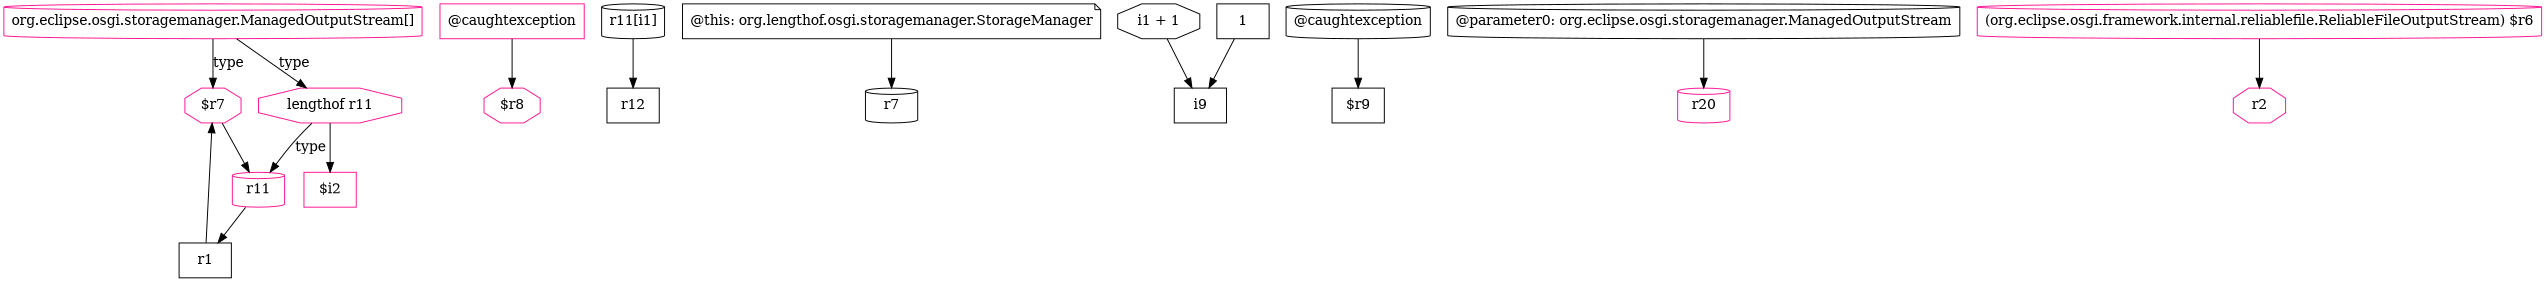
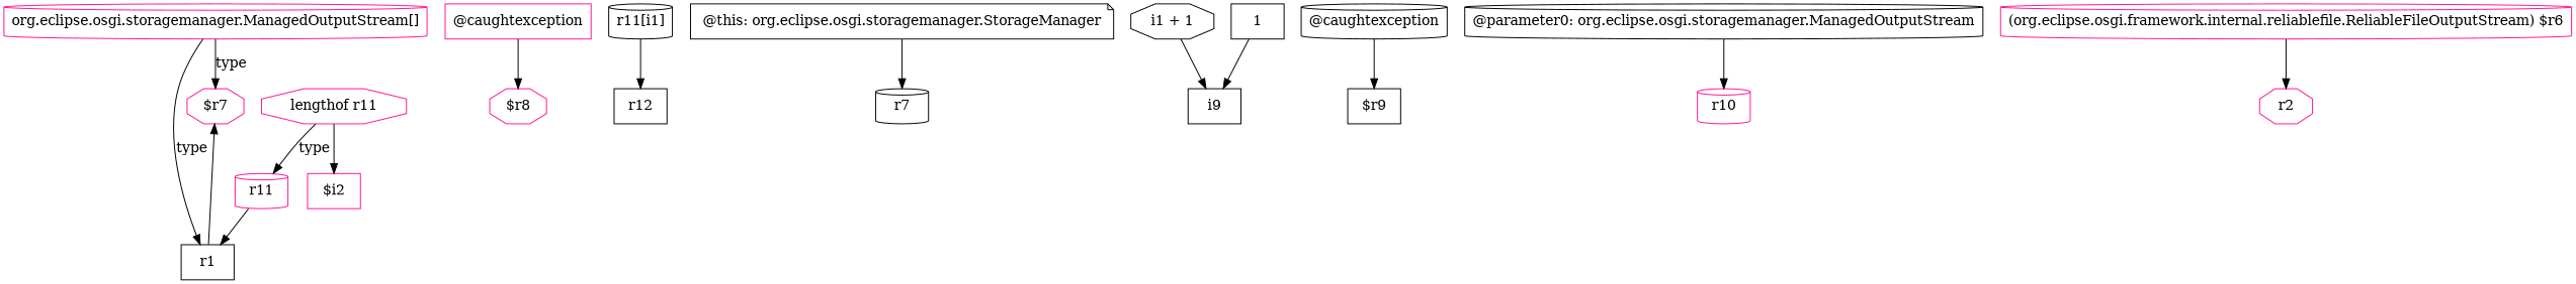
  digraph {
    node [color=black shape=cylinder]
    n1 [color=deeppink label="org.eclipse.osgi.storagemanager.ManagedOutputStream[]"]
    n2 [color=deeppink label="$r7" shape=octagon]
    n3 [label=r1 shape=box]
    n4 [color=deeppink label=r11]
    n5 [color=deeppink label="lengthof r11" shape=octagon]
    n6 [color=deeppink label="$i2" shape=box]
    n7 [color=deeppink label="@caughtexception" shape=box]
    n8 [color=deeppink label="$r8" shape=octagon]
    n9 [label="r11[i1]"]
    n10 [label=r12 shape=box]
-   n11 [label="@this: org.lengthof.osgi.storagemanager.StorageManager" shape=note]
+   n11 [label="@this: org.eclipse.osgi.storagemanager.StorageManager" shape=note]
    n12 [label=r7]
    n13 [label="i1 + 1" shape=octagon]
    n14 [label=i9 shape=box]
    n15 [label="@caughtexception"]
    n16 [label="$r9" shape=box]
    n17 [label="@parameter0: org.eclipse.osgi.storagemanager.ManagedOutputStream"]
-   n18 [color=deeppink label=r20]
+   n18 [color=deeppink label=r10]
    n19 [label=1 shape=box]
    n20 [color=deeppink label="(org.eclipse.osgi.framework.internal.reliablefile.ReliableFileOutputStream) $r6"]
    n21 [color=deeppink label=r2 shape=octagon]
    n1 -> n2 [label=type]
-   n1 -> n5 [label=type]
-   n2 -> n4
+   n1 -> n3 [label=type]
    n3 -> n2
    n4 -> n3
    n5 -> n4 [label=type]
    n5 -> n6
    n7 -> n8
    n9 -> n10
    n11 -> n12
    n13 -> n14
    n15 -> n16
    n17 -> n18
    n19 -> n14
    n20 -> n21
  }
